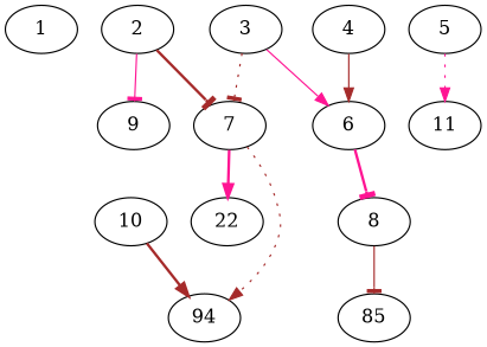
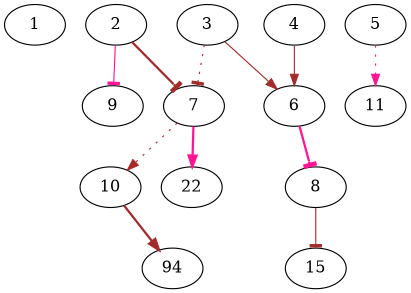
  digraph {
    edge [arrowhead=normal color=brown style=bold]
    1 [alpha=45.47]
    2 [alpha=23.35]
    7 [alpha=32.06]
    9 [alpha=36.19]
    5 [alpha=44.87]
    11 [alpha=42.02]
    10 [alpha=31.40]
    n8 [alpha=39.95 label=22]
    n9 [alpha=32.41 label=94]
    3 [alpha=44.64]
    6 [alpha=28.55]
    8 [alpha=45.83]
-   15 [alpha=21.42 label=85]
+   15 [alpha=21.42]
    4 [alpha=47.97]
    2 -> 7 [arrowhead=tee]
    2 -> 9 [arrowhead=tee color=deeppink style=solid]
-   7 -> n9 [style=dotted]
+   7 -> 10 [style=dotted]
    7 -> n8 [color=deeppink]
    5 -> 11 [color=deeppink style=dotted]
    10 -> n9
    3 -> 7 [arrowhead=tee style=dotted]
-   3 -> 6 [color=deeppink style=solid]
+   3 -> 6 [style=solid]
    6 -> 8 [arrowhead=tee color=deeppink]
    8 -> 15 [arrowhead=tee style=solid]
    4 -> 6 [style=solid]
  }
